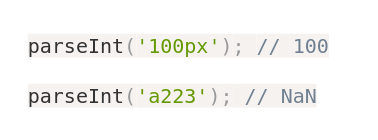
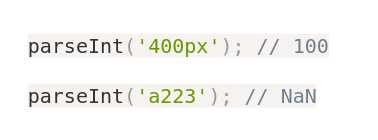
  <mxCell id="0" />
  <mxCell id="1" parent="0" />
- <mxCell id="2" value="&lt;span class=&quot;token function&quot; style=&quot;color: rgb(51 , 51 , 51) ; font-family: &amp;#34;consolas&amp;#34; , &amp;#34;lucida console&amp;#34; , &amp;#34;menlo&amp;#34; , &amp;#34;monaco&amp;#34; , monospace ; font-size: 16px ; font-style: normal ; font-weight: 400 ; letter-spacing: normal ; text-align: left ; text-indent: 0px ; text-transform: none ; word-spacing: 0px ; background-color: rgb(245 , 242 , 240)&quot;&gt;parseInt&lt;/span&gt;&lt;span class=&quot;token punctuation&quot; style=&quot;color: rgb(153 , 153 , 153) ; font-family: &amp;#34;consolas&amp;#34; , &amp;#34;lucida console&amp;#34; , &amp;#34;menlo&amp;#34; , &amp;#34;monaco&amp;#34; , monospace ; font-size: 16px ; font-style: normal ; font-weight: 400 ; letter-spacing: normal ; text-align: left ; text-indent: 0px ; text-transform: none ; word-spacing: 0px ; background-color: rgb(245 , 242 , 240)&quot;&gt;(&lt;/span&gt;&lt;span class=&quot;token string&quot; style=&quot;color: rgb(102 , 153 , 0) ; font-family: &amp;#34;consolas&amp;#34; , &amp;#34;lucida console&amp;#34; , &amp;#34;menlo&amp;#34; , &amp;#34;monaco&amp;#34; , monospace ; font-size: 16px ; font-style: normal ; font-weight: 400 ; letter-spacing: normal ; text-align: left ; text-indent: 0px ; text-transform: none ; word-spacing: 0px ; background-color: rgb(245 , 242 , 240)&quot;&gt;'100px'&lt;/span&gt;&lt;span class=&quot;token punctuation&quot; style=&quot;color: rgb(153 , 153 , 153) ; font-family: &amp;#34;consolas&amp;#34; , &amp;#34;lucida console&amp;#34; , &amp;#34;menlo&amp;#34; , &amp;#34;monaco&amp;#34; , monospace ; font-size: 16px ; font-style: normal ; font-weight: 400 ; letter-spacing: normal ; text-align: left ; text-indent: 0px ; text-transform: none ; word-spacing: 0px ; background-color: rgb(245 , 242 , 240)&quot;&gt;)&lt;/span&gt;&lt;span class=&quot;token punctuation&quot; style=&quot;color: rgb(153 , 153 , 153) ; font-family: &amp;#34;consolas&amp;#34; , &amp;#34;lucida console&amp;#34; , &amp;#34;menlo&amp;#34; , &amp;#34;monaco&amp;#34; , monospace ; font-size: 16px ; font-style: normal ; font-weight: 400 ; letter-spacing: normal ; text-align: left ; text-indent: 0px ; text-transform: none ; word-spacing: 0px ; background-color: rgb(245 , 242 , 240)&quot;&gt;;&lt;/span&gt;&lt;span style=&quot;color: rgb(51 , 51 , 51) ; font-family: &amp;#34;consolas&amp;#34; , &amp;#34;lucida console&amp;#34; , &amp;#34;menlo&amp;#34; , &amp;#34;monaco&amp;#34; , monospace ; font-size: 16px ; font-style: normal ; font-weight: 400 ; letter-spacing: normal ; text-align: left ; text-indent: 0px ; text-transform: none ; word-spacing: 0px ; background-color: rgb(245 , 242 , 240) ; display: inline ; float: none&quot;&gt; &lt;/span&gt;&lt;span class=&quot;token comment&quot; style=&quot;color: rgb(112 , 128 , 144) ; font-family: &amp;#34;consolas&amp;#34; , &amp;#34;lucida console&amp;#34; , &amp;#34;menlo&amp;#34; , &amp;#34;monaco&amp;#34; , monospace ; font-size: 16px ; font-style: normal ; font-weight: 400 ; letter-spacing: normal ; text-align: left ; text-indent: 0px ; text-transform: none ; word-spacing: 0px ; background-color: rgb(245 , 242 , 240)&quot;&gt;// 100&lt;/span&gt;" style="text;whiteSpace=wrap;html=1;" parent="1" vertex="1"><mxGeometry x="20" y="20" width="260" height="30" as="geometry" /></mxCell>
+ <mxCell id="2" value="&lt;span class=&quot;token function&quot; style=&quot;color: rgb(51 , 51 , 51) ; font-family: &amp;#34;consolas&amp;#34; , &amp;#34;lucida console&amp;#34; , &amp;#34;menlo&amp;#34; , &amp;#34;monaco&amp;#34; , monospace ; font-size: 16px ; font-style: normal ; font-weight: 400 ; letter-spacing: normal ; text-align: left ; text-indent: 0px ; text-transform: none ; word-spacing: 0px ; background-color: rgb(245 , 242 , 240)&quot;&gt;parseInt&lt;/span&gt;&lt;span class=&quot;token punctuation&quot; style=&quot;color: rgb(153 , 153 , 153) ; font-family: &amp;#34;consolas&amp;#34; , &amp;#34;lucida console&amp;#34; , &amp;#34;menlo&amp;#34; , &amp;#34;monaco&amp;#34; , monospace ; font-size: 16px ; font-style: normal ; font-weight: 400 ; letter-spacing: normal ; text-align: left ; text-indent: 0px ; text-transform: none ; word-spacing: 0px ; background-color: rgb(245 , 242 , 240)&quot;&gt;(&lt;/span&gt;&lt;span class=&quot;token string&quot; style=&quot;color: rgb(102 , 153 , 0) ; font-family: &amp;#34;consolas&amp;#34; , &amp;#34;lucida console&amp;#34; , &amp;#34;menlo&amp;#34; , &amp;#34;monaco&amp;#34; , monospace ; font-size: 16px ; font-style: normal ; font-weight: 400 ; letter-spacing: normal ; text-align: left ; text-indent: 0px ; text-transform: none ; word-spacing: 0px ; background-color: rgb(245 , 242 , 240)&quot;&gt;'400px'&lt;/span&gt;&lt;span class=&quot;token punctuation&quot; style=&quot;color: rgb(153 , 153 , 153) ; font-family: &amp;#34;consolas&amp;#34; , &amp;#34;lucida console&amp;#34; , &amp;#34;menlo&amp;#34; , &amp;#34;monaco&amp;#34; , monospace ; font-size: 16px ; font-style: normal ; font-weight: 400 ; letter-spacing: normal ; text-align: left ; text-indent: 0px ; text-transform: none ; word-spacing: 0px ; background-color: rgb(245 , 242 , 240)&quot;&gt;)&lt;/span&gt;&lt;span class=&quot;token punctuation&quot; style=&quot;color: rgb(153 , 153 , 153) ; font-family: &amp;#34;consolas&amp;#34; , &amp;#34;lucida console&amp;#34; , &amp;#34;menlo&amp;#34; , &amp;#34;monaco&amp;#34; , monospace ; font-size: 16px ; font-style: normal ; font-weight: 400 ; letter-spacing: normal ; text-align: left ; text-indent: 0px ; text-transform: none ; word-spacing: 0px ; background-color: rgb(245 , 242 , 240)&quot;&gt;;&lt;/span&gt;&lt;span style=&quot;color: rgb(51 , 51 , 51) ; font-family: &amp;#34;consolas&amp;#34; , &amp;#34;lucida console&amp;#34; , &amp;#34;menlo&amp;#34; , &amp;#34;monaco&amp;#34; , monospace ; font-size: 16px ; font-style: normal ; font-weight: 400 ; letter-spacing: normal ; text-align: left ; text-indent: 0px ; text-transform: none ; word-spacing: 0px ; background-color: rgb(245 , 242 , 240) ; display: inline ; float: none&quot;&gt; &lt;/span&gt;&lt;span class=&quot;token comment&quot; style=&quot;color: rgb(112 , 128 , 144) ; font-family: &amp;#34;consolas&amp;#34; , &amp;#34;lucida console&amp;#34; , &amp;#34;menlo&amp;#34; , &amp;#34;monaco&amp;#34; , monospace ; font-size: 16px ; font-style: normal ; font-weight: 400 ; letter-spacing: normal ; text-align: left ; text-indent: 0px ; text-transform: none ; word-spacing: 0px ; background-color: rgb(245 , 242 , 240)&quot;&gt;// 100&lt;/span&gt;" style="text;whiteSpace=wrap;html=1;" parent="1" vertex="1"><mxGeometry x="20" y="20" width="260" height="30" as="geometry" /></mxCell>
  <mxCell id="3" value="&lt;span class=&quot;token function&quot; style=&quot;color: rgb(51 , 51 , 51) ; font-family: &amp;#34;consolas&amp;#34; , &amp;#34;lucida console&amp;#34; , &amp;#34;menlo&amp;#34; , &amp;#34;monaco&amp;#34; , monospace ; font-size: 16px ; font-style: normal ; font-weight: 400 ; letter-spacing: normal ; text-align: left ; text-indent: 0px ; text-transform: none ; word-spacing: 0px ; background-color: rgb(245 , 242 , 240)&quot;&gt;parseInt&lt;/span&gt;&lt;span class=&quot;token punctuation&quot; style=&quot;color: rgb(153 , 153 , 153) ; font-family: &amp;#34;consolas&amp;#34; , &amp;#34;lucida console&amp;#34; , &amp;#34;menlo&amp;#34; , &amp;#34;monaco&amp;#34; , monospace ; font-size: 16px ; font-style: normal ; font-weight: 400 ; letter-spacing: normal ; text-align: left ; text-indent: 0px ; text-transform: none ; word-spacing: 0px ; background-color: rgb(245 , 242 , 240)&quot;&gt;(&lt;/span&gt;&lt;span class=&quot;token string&quot; style=&quot;color: rgb(102 , 153 , 0) ; font-family: &amp;#34;consolas&amp;#34; , &amp;#34;lucida console&amp;#34; , &amp;#34;menlo&amp;#34; , &amp;#34;monaco&amp;#34; , monospace ; font-size: 16px ; font-style: normal ; font-weight: 400 ; letter-spacing: normal ; text-align: left ; text-indent: 0px ; text-transform: none ; word-spacing: 0px ; background-color: rgb(245 , 242 , 240)&quot;&gt;'a223'&lt;/span&gt;&lt;span class=&quot;token punctuation&quot; style=&quot;color: rgb(153 , 153 , 153) ; font-family: &amp;#34;consolas&amp;#34; , &amp;#34;lucida console&amp;#34; , &amp;#34;menlo&amp;#34; , &amp;#34;monaco&amp;#34; , monospace ; font-size: 16px ; font-style: normal ; font-weight: 400 ; letter-spacing: normal ; text-align: left ; text-indent: 0px ; text-transform: none ; word-spacing: 0px ; background-color: rgb(245 , 242 , 240)&quot;&gt;)&lt;/span&gt;&lt;span class=&quot;token punctuation&quot; style=&quot;color: rgb(153 , 153 , 153) ; font-family: &amp;#34;consolas&amp;#34; , &amp;#34;lucida console&amp;#34; , &amp;#34;menlo&amp;#34; , &amp;#34;monaco&amp;#34; , monospace ; font-size: 16px ; font-style: normal ; font-weight: 400 ; letter-spacing: normal ; text-align: left ; text-indent: 0px ; text-transform: none ; word-spacing: 0px ; background-color: rgb(245 , 242 , 240)&quot;&gt;;&lt;/span&gt;&lt;span style=&quot;color: rgb(51 , 51 , 51) ; font-family: &amp;#34;consolas&amp;#34; , &amp;#34;lucida console&amp;#34; , &amp;#34;menlo&amp;#34; , &amp;#34;monaco&amp;#34; , monospace ; font-size: 16px ; font-style: normal ; font-weight: 400 ; letter-spacing: normal ; text-align: left ; text-indent: 0px ; text-transform: none ; word-spacing: 0px ; background-color: rgb(245 , 242 , 240) ; display: inline ; float: none&quot;&gt; &lt;/span&gt;&lt;span class=&quot;token comment&quot; style=&quot;color: rgb(112 , 128 , 144) ; font-family: &amp;#34;consolas&amp;#34; , &amp;#34;lucida console&amp;#34; , &amp;#34;menlo&amp;#34; , &amp;#34;monaco&amp;#34; , monospace ; font-size: 16px ; font-style: normal ; font-weight: 400 ; letter-spacing: normal ; text-align: left ; text-indent: 0px ; text-transform: none ; word-spacing: 0px ; background-color: rgb(245 , 242 , 240)&quot;&gt;// NaN&lt;/span&gt;" style="text;whiteSpace=wrap;html=1;" parent="1" vertex="1"><mxGeometry x="20" y="60" width="250" height="30" as="geometry" /></mxCell>
